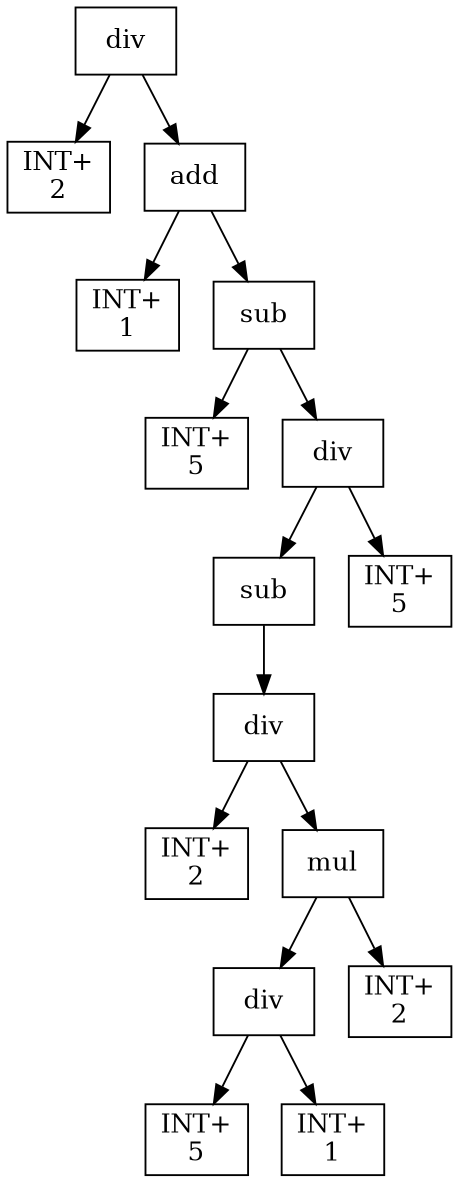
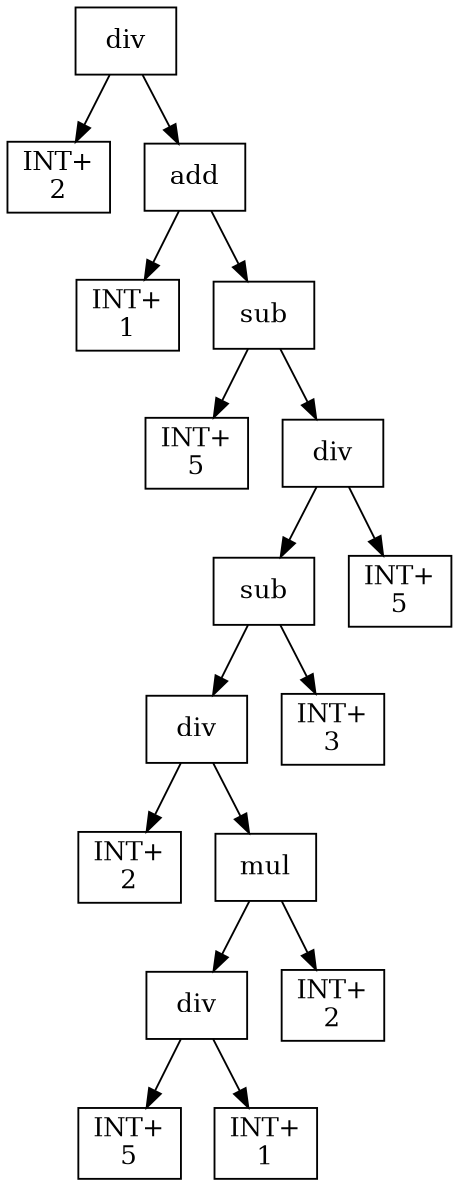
  digraph {
    node [shape=box]
    n1 [label=div]
    n2 [label="INT+\n2"]
    n3 [label=add]
    n4 [label="INT+\n1"]
    n5 [label=sub]
    n6 [label="INT+\n5"]
    n7 [label=div]
    n8 [label=sub]
    n9 [label="INT+\n5"]
    n10 [label=div]
+   n11 [label="INT+\n3"]
    n12 [label="INT+\n2"]
    n13 [label=mul]
    n14 [label=div]
    n15 [label="INT+\n2"]
    n16 [label="INT+\n5"]
    n17 [label="INT+\n1"]
    n1 -> n2
    n1 -> n3
    n3 -> n4
    n3 -> n5
    n5 -> n6
    n5 -> n7
    n7 -> n8
    n7 -> n9
    n8 -> n10
+   n8 -> n11
    n10 -> n12
    n10 -> n13
    n13 -> n14
    n13 -> n15
    n14 -> n16
    n14 -> n17
  }
